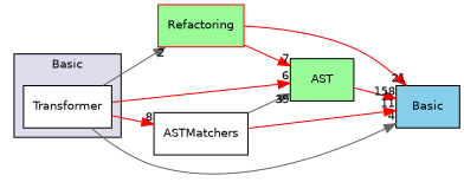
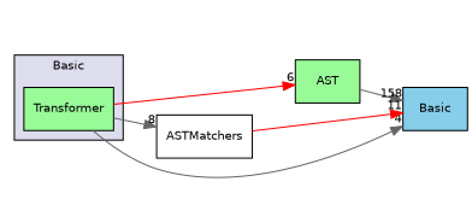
  digraph {
    compound=true
    rankdir=LR
    node [fillcolor=white fontname=Helvetica fontsize=10 shape=box style=filled]
    edge [color=red labeldistance=1.5 labelfontname=Helvetica labelfontsize=10]
-   n1 [label=Transformer pencolor=black]
-   n2 [color=red fillcolor=palegreen label=Refactoring]
+   n1 [fillcolor=palegreen label=Transformer pencolor=black]
    n3 [fillcolor=palegreen label=AST]
    n4 [fillcolor=skyblue label=Basic]
    n5 [color=black label=ASTMatchers]
    subgraph cluster_1 {
      bgcolor="#ddddee"
      fontname=Helvetica
      fontsize=10
      label=Basic
      pencolor=black
      n1
    }
-   n1 -> n2 [color=gray40 headlabel=2]
    n1 -> n3 [headlabel=6]
    n1 -> n4 [color=gray40 headlabel=4]
-   n1 -> n5 [headlabel=8]
-   n2 -> n3 [headlabel=7]
-   n2 -> n4 [headlabel=21]
-   n3 -> n4 [headlabel=158]
-   n5 -> n3 [color=gray40 headlabel=39]
+   n1 -> n5 [color=gray40 headlabel=8]
+   n3 -> n4 [color=gray40 headlabel=158]
    n5 -> n4 [headlabel=11]
  }
